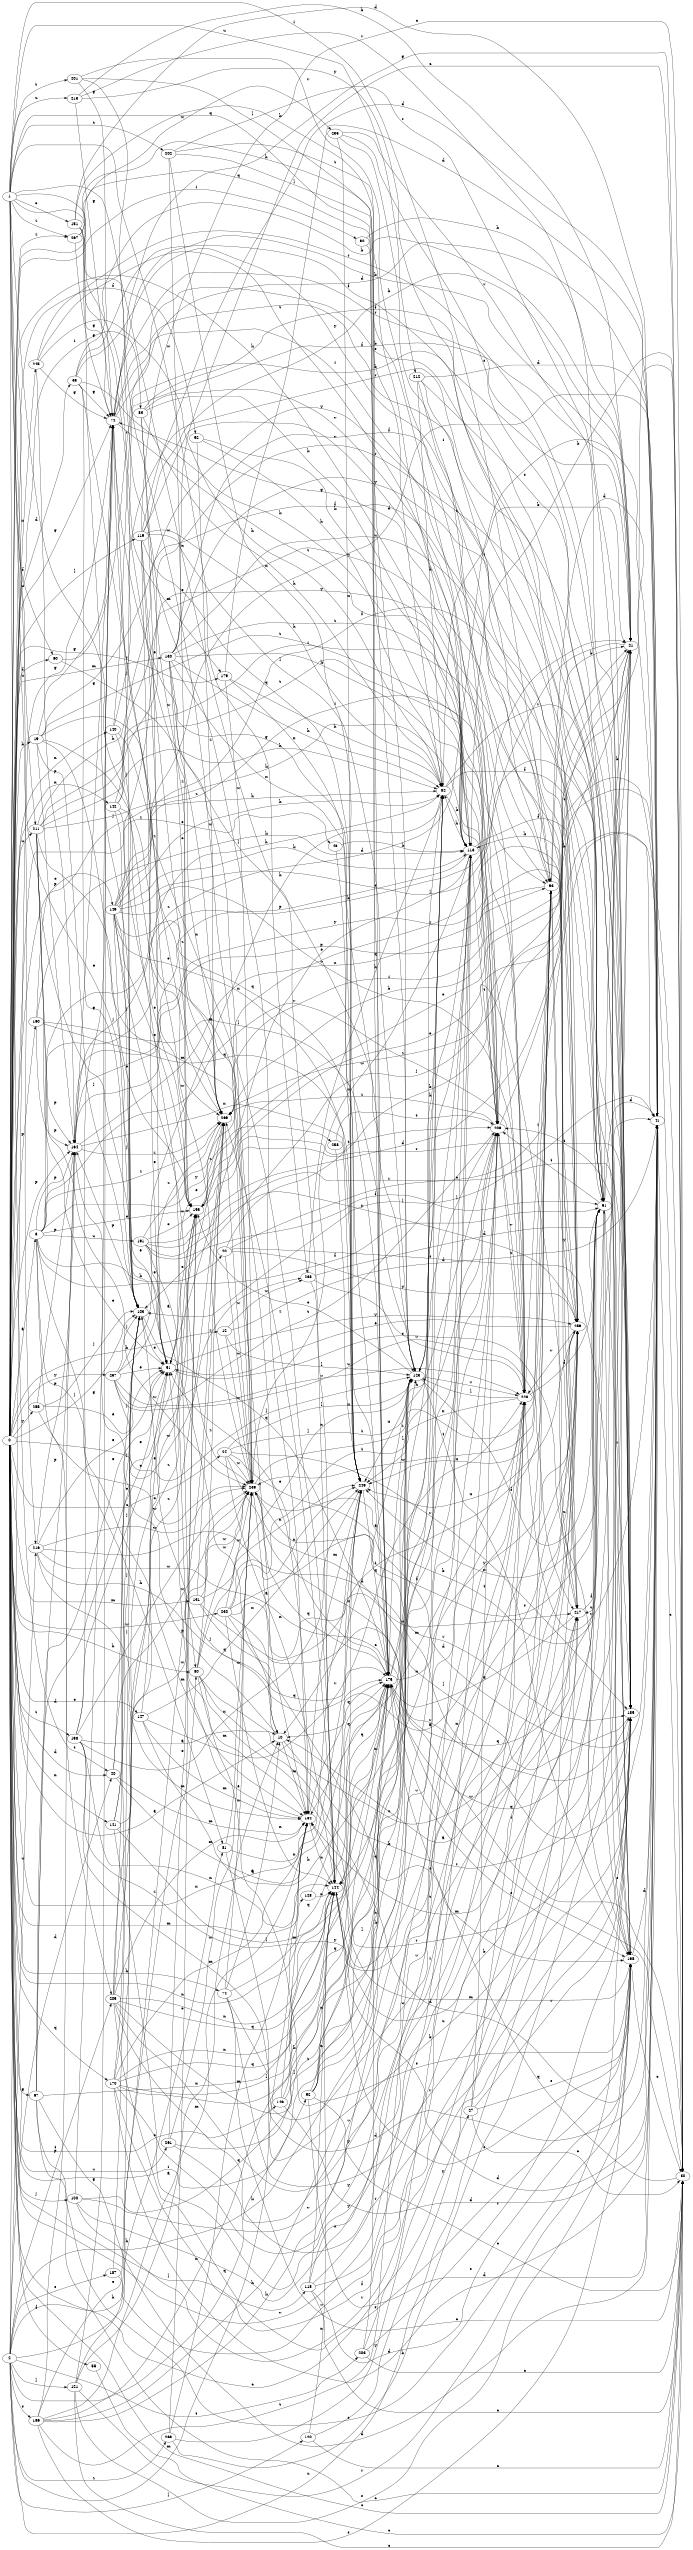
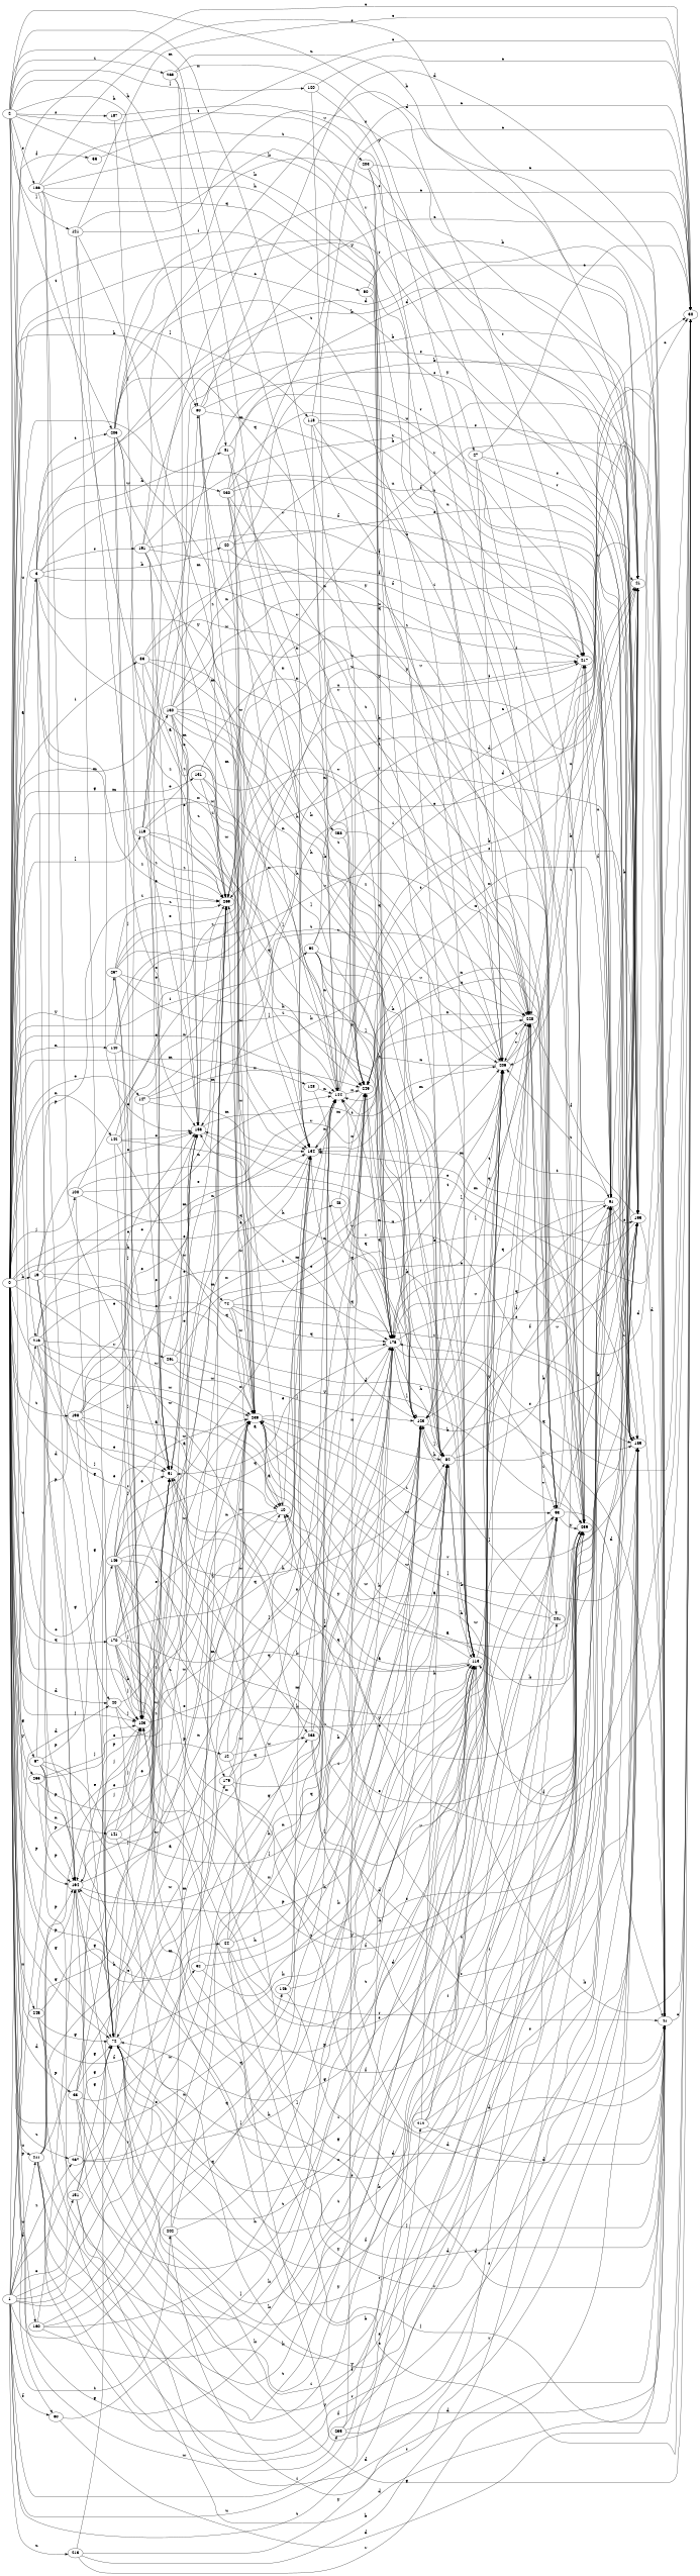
  strict digraph {
    rankdir=LR
    0
    3
    10
    12
    19
    24
    27
    30
    33
    40
    48
    52
    55
    60
    67
    72
    74
    80
    83
    90
    92
    100
    103
    113
    118
    119
    128
    130
    131
    140
    141
    142
    144
    146
    147
    149
    160
    164
    170
    179
    198
    211
    n43 [label=261]
    228
    230
    235
    238
    245
    249
    255
    257
    267
    134
    81
    205
    20
    21
    41
    61
    153
    191
    258
    269
    185
    123
    239
    206
    259
    175
    93
    195
    82
    51
    217
    1
    151
    201
    202
    212
    213
    216
    2
    120
    121
    186
    187
    203
    268
    0 -> 3 [label=a]
    0 -> 10 [label=a]
    0 -> 12 [label=b]
    0 -> 19 [label=b]
    0 -> 24 [label=c]
    0 -> 27 [label=c]
    0 -> 30 [label=c]
    0 -> 33 [label=d]
    0 -> 40 [label=d]
    0 -> 48 [label=e]
    0 -> 52 [label=f]
    0 -> 55 [label=f]
    0 -> 60 [label=f]
    0 -> 67 [label=g]
    0 -> 72 [label=g]
    0 -> 74 [label=h]
    0 -> 80 [label=h]
    0 -> 83 [label=i]
    0 -> 90 [label=i]
    0 -> 92 [label=i]
    0 -> 100 [label=j]
    0 -> 103 [label=j]
    0 -> 113 [label=k]
    0 -> 118 [label=l]
    0 -> 119 [label=l]
    0 -> 128 [label=m]
    0 -> 130 [label=m]
    0 -> 131 [label=m]
    0 -> 140 [label=n]
    0 -> 141 [label=n]
    0 -> 142 [label=n]
    0 -> 144 [label=n]
    0 -> 146 [label=o]
    0 -> 147 [label=o]
    0 -> 149 [label=o]
    0 -> 160 [label=p]
    0 -> 164 [label=p]
    0 -> 170 [label=q]
    0 -> 179 [label=r]
    0 -> 198 [label=t]
    0 -> 211 [label=u]
-   0 -> n43 [label=v]
+   216 -> n43 [label=v]
    0 -> 228 [label=v]
    0 -> 230 [label=w]
    0 -> 235 [label=w]
    0 -> 238 [label=w]
    0 -> 245 [label=x]
    0 -> 249 [label=x]
    0 -> 255 [label=y]
    0 -> 257 [label=y]
    0 -> 267 [label=z]
    3 -> 164 [label=p]
    3 -> 228 [label=v]
    3 -> 134 [label=m]
    3 -> 81 [label=h]
    3 -> 205 [label=t]
    3 -> 20 [label=b]
    3 -> 21 [label=b]
    3 -> 41 [label=d]
    3 -> 61 [label=f]
    3 -> 153 [label=o]
-   3 -> 191 [label=u]
+   3 -> 191 [label=s]
    3 -> 258 [label=y]
    3 -> 269 [label=z]
    10 -> 103 [label=j]
    10 -> 164 [label=p]
    10 -> 134 [label=m]
    10 -> 185 [label=r]
    12 -> 238 [label=w]
    12 -> 41 [label=d]
    12 -> 123 [label=l]
    12 -> 239 [label=w]
    19 -> 72 [label=g]
    19 -> 103 [label=j]
    19 -> 144 [label=n]
    19 -> 164 [label=p]
    19 -> 153 [label=o]
    19 -> 269 [label=z]
    19 -> 206 [label=t]
    19 -> 259 [label=y]
    24 -> 144 [label=n]
    24 -> 41 [label=d]
    24 -> 185 [label=r]
    24 -> 123 [label=l]
    24 -> 239 [label=w]
    24 -> 206 [label=t]
    24 -> 175 [label=q]
    27 -> 30 [label=c]
    27 -> 185 [label=r]
    27 -> 206 [label=t]
    27 -> 93 [label=i]
    27 -> 195 [label=s]
    30 -> 72 [label=g]
    30 -> 103 [label=j]
    30 -> 113 [label=k]
    30 -> 153 [label=o]
    30 -> 239 [label=w]
    30 -> 175 [label=q]
    33 -> 72 [label=g]
    33 -> 103 [label=j]
    33 -> 113 [label=k]
    33 -> 21 [label=b]
    33 -> 61 [label=f]
    33 -> 269 [label=z]
    33 -> 259 [label=y]
    40 -> 103 [label=j]
    40 -> 134 [label=m]
    40 -> 239 [label=w]
    40 -> 175 [label=q]
    48 -> 113 [label=k]
    48 -> 249 [label=x]
    52 -> 113 [label=k]
    52 -> 269 [label=z]
    52 -> 82 [label=h]
    55 -> 30 [label=c]
    60 -> 41 [label=d]
    60 -> 123 [label=l]
    67 -> 30 [label=c]
    67 -> 144 [label=n]
    67 -> 164 [label=p]
    67 -> 41 [label=d]
    67 -> 153 [label=o]
    67 -> 195 [label=s]
    67 -> 51 [label=e]
    72 -> 103 [label=j]
    72 -> 21 [label=b]
    72 -> 61 [label=f]
    72 -> 269 [label=z]
    72 -> 185 [label=r]
    72 -> 206 [label=t]
    72 -> 93 [label=i]
    72 -> 195 [label=s]
    74 -> 10 [label=a]
    74 -> 30 [label=c]
    74 -> 21 [label=b]
    74 -> 185 [label=r]
    74 -> 239 [label=w]
    74 -> 175 [label=q]
    80 -> 249 [label=x]
    80 -> 41 [label=d]
    80 -> 269 [label=z]
    80 -> 185 [label=r]
    80 -> 239 [label=w]
    80 -> 195 [label=s]
    80 -> 217 [label=u]
    83 -> 113 [label=k]
    83 -> 228 [label=v]
    83 -> 61 [label=f]
    83 -> 269 [label=z]
    83 -> 82 [label=h]
    83 -> 51 [label=e]
    90 -> 21 [label=b]
    90 -> 175 [label=q]
    92 -> 30 [label=c]
    92 -> 113 [label=k]
    92 -> 144 [label=n]
    92 -> 228 [label=v]
    92 -> 41 [label=d]
    92 -> 123 [label=l]
    92 -> 82 [label=h]
    100 -> 72 [label=g]
    100 -> 228 [label=v]
    100 -> 185 [label=r]
    100 -> 175 [label=q]
    100 -> 217 [label=u]
    103 -> 164 [label=p]
    103 -> 175 [label=q]
    103 -> 51 [label=e]
    113 -> 10 [label=a]
    113 -> 164 [label=p]
    113 -> 61 [label=f]
    113 -> 239 [label=w]
    113 -> 206 [label=t]
    113 -> 82 [label=h]
    113 -> 51 [label=e]
    118 -> 30 [label=c]
    118 -> 144 [label=n]
    118 -> 228 [label=v]
    118 -> 93 [label=i]
    118 -> 195 [label=s]
    118 -> 217 [label=u]
    119 -> 30 [label=c]
    119 -> 228 [label=v]
    119 -> 21 [label=b]
    119 -> 41 [label=d]
    119 -> 153 [label=o]
    119 -> 269 [label=z]
    119 -> 123 [label=l]
    119 -> 175 [label=q]
    119 -> 82 [label=h]
    119 -> 51 [label=e]
    128 -> 144 [label=n]
    128 -> 175 [label=q]
    130 -> 30 [label=c]
    130 -> 113 [label=k]
    130 -> 249 [label=x]
    130 -> 61 [label=f]
    130 -> 153 [label=o]
    130 -> 269 [label=z]
    130 -> 239 [label=w]
    130 -> 206 [label=t]
    130 -> 259 [label=y]
    130 -> 82 [label=h]
    130 -> 217 [label=u]
    131 -> 269 [label=z]
    131 -> 123 [label=l]
    131 -> 239 [label=w]
-   131 -> 175 [label=q]
    131 -> 93 [label=i]
    140 -> 103 [label=j]
    140 -> 134 [label=m]
    140 -> 21 [label=b]
    140 -> 185 [label=r]
    141 -> 103 [label=j]
    141 -> 123 [label=l]
    141 -> 239 [label=w]
    141 -> 259 [label=y]
    141 -> 51 [label=e]
    142 -> 103 [label=j]
    142 -> 21 [label=b]
    142 -> 153 [label=o]
    142 -> 239 [label=w]
    142 -> 82 [label=h]
    142 -> 217 [label=u]
    144 -> 249 [label=x]
    144 -> 21 [label=b]
    144 -> 41 [label=d]
    144 -> 269 [label=z]
    144 -> 175 [label=q]
    144 -> 195 [label=s]
    146 -> 113 [label=k]
    146 -> 134 [label=m]
    146 -> 41 [label=d]
    146 -> 175 [label=q]
    147 -> 113 [label=k]
    147 -> 228 [label=v]
    147 -> 249 [label=x]
    147 -> 134 [label=m]
    147 -> 51 [label=e]
    149 -> 103 [label=j]
    149 -> 113 [label=k]
    149 -> 228 [label=v]
    149 -> 249 [label=x]
    149 -> 41 [label=d]
    149 -> 61 [label=f]
    149 -> 153 [label=o]
    149 -> 185 [label=r]
    149 -> 239 [label=w]
    149 -> 175 [label=q]
    149 -> 93 [label=i]
    149 -> 195 [label=s]
    149 -> 82 [label=h]
    149 -> 51 [label=e]
    160 -> 113 [label=k]
    160 -> 164 [label=p]
    160 -> 123 [label=l]
    160 -> 175 [label=q]
    160 -> 82 [label=h]
    164 -> 72 [label=g]
    164 -> 249 [label=x]
    164 -> 269 [label=z]
    164 -> 259 [label=y]
    164 -> 82 [label=h]
    164 -> 217 [label=u]
    170 -> 103 [label=j]
    170 -> 113 [label=k]
    170 -> 144 [label=n]
    170 -> 134 [label=m]
    170 -> 41 [label=d]
    170 -> 61 [label=f]
    170 -> 269 [label=z]
    170 -> 123 [label=l]
    170 -> 259 [label=y]
    170 -> 175 [label=q]
    179 -> 249 [label=x]
    179 -> 41 [label=d]
    179 -> 239 [label=w]
    179 -> 82 [label=h]
    198 -> 10 [label=a]
    198 -> 72 [label=g]
    198 -> 144 [label=n]
    198 -> 249 [label=x]
    198 -> 41 [label=d]
    198 -> 153 [label=o]
    198 -> 239 [label=w]
    198 -> 259 [label=y]
    211 -> 10 [label=a]
    211 -> 113 [label=k]
    211 -> 164 [label=p]
    211 -> 134 [label=m]
    211 -> 61 [label=f]
    211 -> 239 [label=w]
    211 -> 206 [label=t]
    211 -> 259 [label=y]
    211 -> 93 [label=i]
    211 -> 51 [label=e]
    n43 -> 228 [label=v]
    n43 -> 153 [label=o]
    n43 -> 123 [label=l]
    n43 -> 239 [label=w]
    228 -> 72 [label=g]
    228 -> 249 [label=x]
    228 -> 134 [label=m]
    228 -> 61 [label=f]
    228 -> 123 [label=l]
    228 -> 206 [label=t]
    228 -> 93 [label=i]
    230 -> 144 [label=n]
    230 -> 249 [label=x]
    230 -> 61 [label=f]
    230 -> 185 [label=r]
    230 -> 239 [label=w]
    230 -> 206 [label=t]
    230 -> 195 [label=s]
    230 -> 217 [label=u]
    235 -> 249 [label=x]
    235 -> 185 [label=r]
    235 -> 93 [label=i]
    235 -> 195 [label=s]
    238 -> 144 [label=n]
    238 -> 228 [label=v]
    238 -> 41 [label=d]
    238 -> 82 [label=h]
    245 -> 72 [label=g]
    245 -> 164 [label=p]
    245 -> 185 [label=r]
    245 -> 206 [label=t]
    245 -> 82 [label=h]
    249 -> 134 [label=m]
    249 -> 175 [label=q]
    255 -> 103 [label=j]
    255 -> 164 [label=p]
    255 -> 239 [label=w]
    255 -> 51 [label=e]
    257 -> 103 [label=j]
    257 -> 228 [label=v]
    257 -> 269 [label=z]
    257 -> 123 [label=l]
    257 -> 206 [label=t]
    257 -> 82 [label=h]
    257 -> 51 [label=e]
    257 -> 217 [label=u]
    267 -> 72 [label=g]
    267 -> 175 [label=q]
    267 -> 82 [label=h]
    134 -> 144 [label=n]
    134 -> 175 [label=q]
    134 -> 51 [label=e]
    81 -> 249 [label=x]
    81 -> 239 [label=w]
    81 -> 217 [label=u]
    205 -> 103 [label=j]
    205 -> 144 [label=n]
    205 -> 134 [label=m]
    205 -> 153 [label=o]
    205 -> 269 [label=z]
    205 -> 185 [label=r]
    205 -> 206 [label=t]
    205 -> 259 [label=y]
    205 -> 175 [label=q]
    205 -> 195 [label=s]
    20 -> 30 [label=c]
    20 -> 21 [label=b]
    20 -> 239 [label=w]
    20 -> 259 [label=y]
    20 -> 195 [label=s]
    21 -> 269 [label=z]
    21 -> 206 [label=t]
    21 -> 175 [label=q]
    41 -> 30 [label=c]
    41 -> 103 [label=j]
    41 -> 228 [label=v]
    41 -> 153 [label=o]
    61 -> 10 [label=a]
    61 -> 249 [label=x]
    61 -> 134 [label=m]
    61 -> 21 [label=b]
    61 -> 41 [label=d]
    61 -> 185 [label=r]
    61 -> 206 [label=t]
    61 -> 175 [label=q]
    61 -> 195 [label=s]
    61 -> 217 [label=u]
    153 -> 269 [label=z]
    153 -> 185 [label=r]
    153 -> 206 [label=t]
    191 -> 134 [label=m]
    191 -> 21 [label=b]
    191 -> 41 [label=d]
    191 -> 61 [label=f]
    191 -> 153 [label=o]
    191 -> 185 [label=r]
    191 -> 259 [label=y]
    191 -> 51 [label=e]
    258 -> 249 [label=x]
    258 -> 206 [label=t]
    269 -> 239 [label=w]
    269 -> 93 [label=i]
    269 -> 51 [label=e]
    185 -> 239 [label=l]
    123 -> 72 [label=g]
    123 -> 144 [label=n]
    123 -> 228 [label=v]
    123 -> 249 [label=x]
    123 -> 61 [label=f]
    123 -> 153 [label=o]
    123 -> 195 [label=s]
    123 -> 82 [label=h]
    239 -> 10 [label=a]
    239 -> 21 [label=b]
    239 -> 185 [label=r]
    239 -> 93 [label=i]
    206 -> 144 [label=n]
    206 -> 228 [label=v]
    206 -> 21 [label=b]
    206 -> 269 [label=z]
    206 -> 123 [label=l]
    259 -> 10 [label=a]
    259 -> 113 [label=k]
    259 -> 144 [label=n]
    259 -> 228 [label=v]
    259 -> 249 [label=x]
    259 -> 51 [label=e]
    175 -> 123 [label=l]
    175 -> 206 [label=t]
    175 -> 259 [label=y]
    175 -> 195 [label=s]
    175 -> 82 [label=h]
    175 -> 51 [label=e]
    93 -> 164 [label=p]
    93 -> 249 [label=x]
    93 -> 21 [label=b]
    93 -> 41 [label=d]
    93 -> 239 [label=w]
    93 -> 259 [label=y]
    93 -> 217 [label=u]
    195 -> 30 [label=c]
    195 -> 134 [label=m]
    195 -> 41 [label=d]
    195 -> 206 [label=t]
    82 -> 113 [label=k]
    82 -> 21 [label=b]
    82 -> 61 [label=f]
    82 -> 185 [label=r]
    82 -> 123 [label=l]
    51 -> 153 [label=o]
    51 -> 259 [label=y]
    51 -> 195 [label=s]
    217 -> 61 [label=f]
    217 -> 269 [label=z]
    217 -> 175 [label=q]
    1 -> 40 [label=d]
    1 -> 60 [label=f]
    1 -> 80 [label=h]
    1 -> 144 [label=n]
    1 -> 179 [label=r]
    1 -> 211 [label=u]
    1 -> 238 [label=w]
    1 -> 267 [label=z]
    1 -> 134 [label=m]
    1 -> 175 [label=q]
    1 -> 93 [label=i]
    1 -> 51 [label=e]
    1 -> 151 [label=o]
    1 -> 201 [label=t]
    1 -> 202 [label=t]
    1 -> 212 [label=u]
    1 -> 213 [label=u]
    1 -> 216 [label=u]
    151 -> 72 [label=g]
    151 -> 103 [label=j]
    151 -> 113 [label=k]
    151 -> 41 [label=d]
    151 -> 239 [label=w]
    201 -> 72 [label=g]
-   201 -> 228 [label=v]
+   228 -> 201 [label=v]
    201 -> 123 [label=l]
    201 -> 239 [label=w]
    202 -> 249 [label=x]
    202 -> 153 [label=o]
    202 -> 185 [label=r]
    202 -> 123 [label=l]
    202 -> 206 [label=t]
    212 -> 41 [label=d]
    212 -> 206 [label=t]
    212 -> 93 [label=i]
    212 -> 195 [label=s]
    212 -> 82 [label=h]
    213 -> 72 [label=g]
    213 -> 21 [label=b]
    213 -> 185 [label=r]
    213 -> 259 [label=y]
    216 -> 30 [label=c]
    216 -> 164 [label=p]
    216 -> 134 [label=m]
    216 -> 41 [label=d]
    216 -> 239 [label=w]
    216 -> 175 [label=q]
    216 -> 51 [label=e]
    2 -> 40 [label=d]
    2 -> 72 [label=g]
    2 -> 80 [label=h]
    2 -> 113 [label=k]
    2 -> 249 [label=x]
    2 -> 134 [label=m]
    2 -> 81 [label=h]
    2 -> 205 [label=t]
    2 -> 217 [label=u]
    2 -> 216 [label=u]
    2 -> 120 [label=l]
    2 -> 121 [label=l]
    2 -> 186 [label=s]
    2 -> 187 [label=s]
    2 -> 203 [label=t]
    2 -> 268 [label=z]
    120 -> 30 [label=c]
    120 -> 144 [label=n]
    120 -> 259 [label=y]
    121 -> 30 [label=c]
    121 -> 72 [label=g]
    121 -> 134 [label=m]
    121 -> 269 [label=z]
    121 -> 185 [label=r]
    121 -> 195 [label=s]
    186 -> 10 [label=a]
    186 -> 113 [label=k]
    186 -> 164 [label=p]
    186 -> 206 [label=t]
    186 -> 175 [label=q]
    186 -> 195 [label=s]
    186 -> 82 [label=h]
    186 -> 51 [label=e]
    187 -> 103 [label=j]
    187 -> 228 [label=v]
    203 -> 30 [label=c]
    203 -> 185 [label=r]
    203 -> 206 [label=t]
    203 -> 175 [label=q]
    268 -> 134 [label=m]
    268 -> 21 [label=b]
    268 -> 153 [label=o]
    268 -> 259 [label=y]
  }
